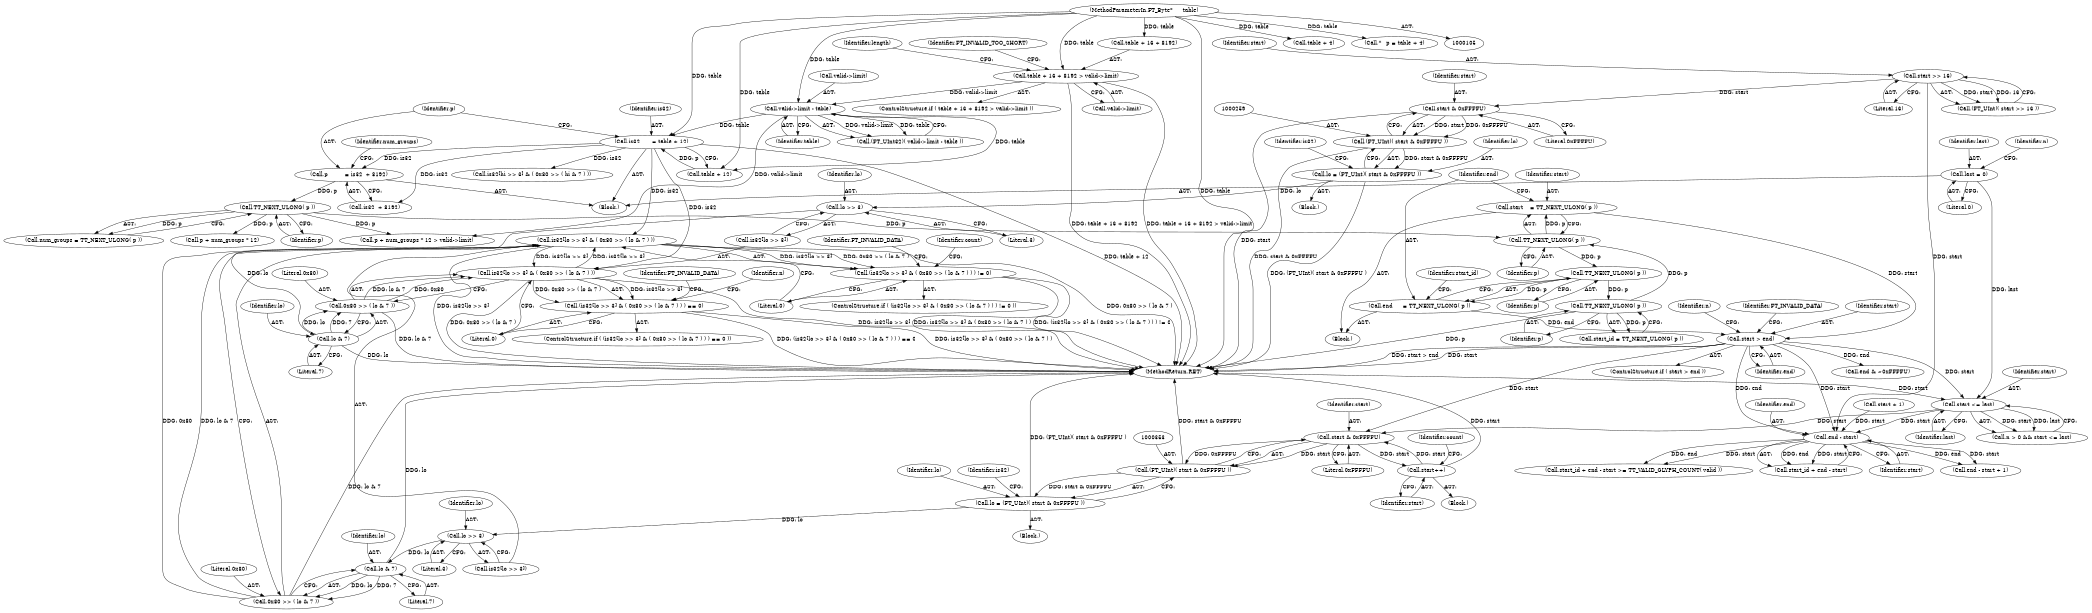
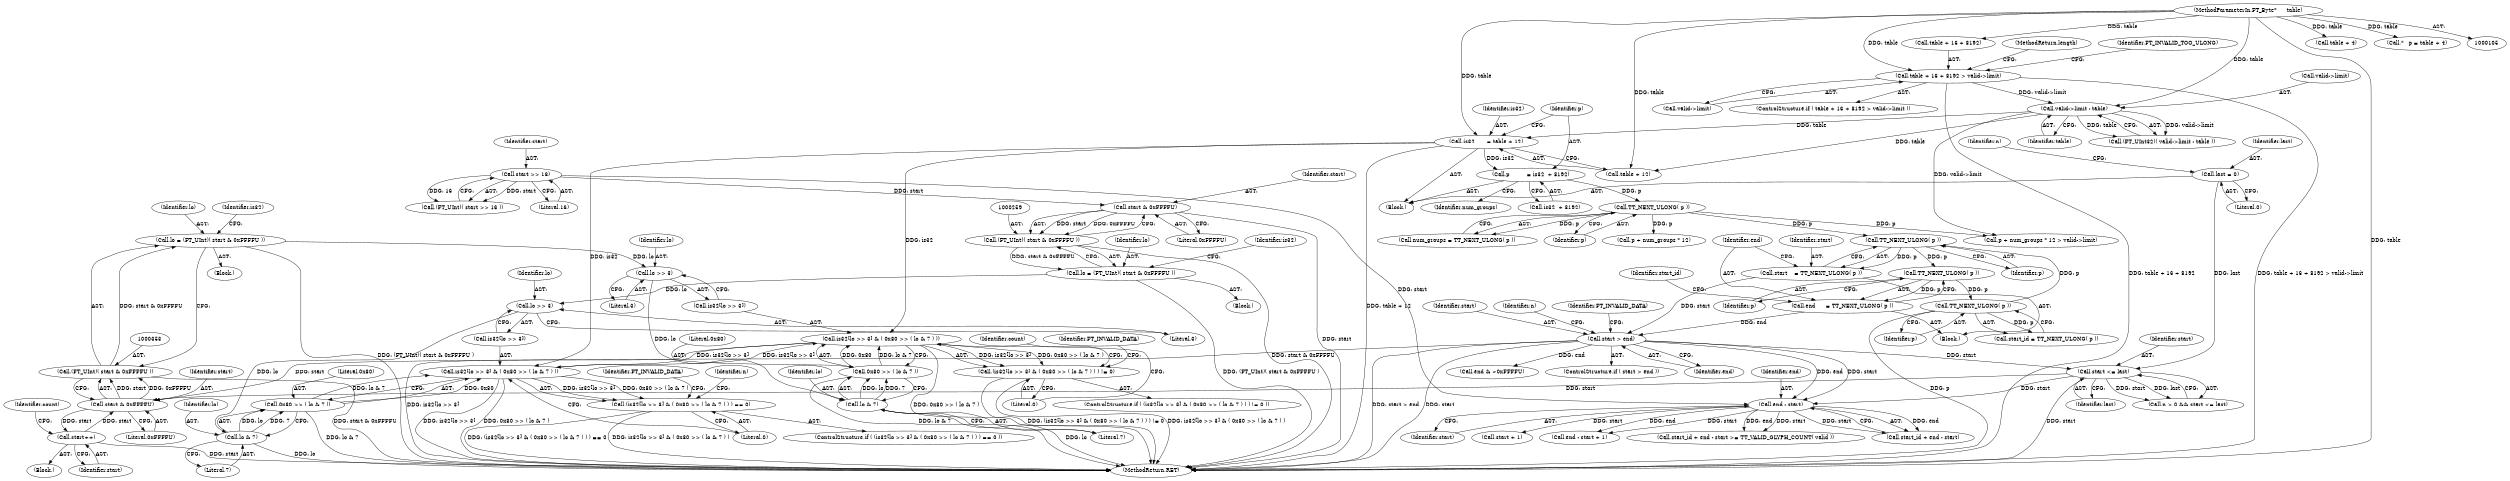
  digraph {
    n1 [label="(Call,is32[lo >> 3] & ( 0x80 >> ( lo & 7 ) ))"]
    n2 [label="(Call,is32[lo >> 3] & ( 0x80 >> ( lo & 7 ) ))"]
    n3 [label="(Call,0x80 >> ( lo & 7 ))"]
    n4 [label="(Call,(is32[lo >> 3] & ( 0x80 >> ( lo & 7 ) ) ) != 0)"]
    n5 [label="(MethodReturn,RET)"]
    n6 [label="(Call,0x80 >> ( lo & 7 ))"]
    n7 [label="(Call,(is32[lo >> 3] & ( 0x80 >> ( lo & 7 ) ) ) == 0)"]
    n8 [label="(Call,lo & 7)"]
    n9 [label="(Literal,0)"]
    n10 [label="(ControlStructure,if ( (is32[lo >> 3] & ( 0x80 >> ( lo & 7 ) ) ) != 0 ))"]
    n11 [label="(Call,lo & 7)"]
    n12 [label="(ControlStructure,if ( (is32[lo >> 3] & ( 0x80 >> ( lo & 7 ) ) ) == 0 ))"]
    n13 [label="(Literal,0)"]
    n14 [label="(Call,is32       = table + 12)"]
    n15 [label="(Call,p          = is32  + 8192)"]
-   n16 [label="(Call,is32[hi >> 3] & ( 0x80 >> ( hi & 7 ) ))"]
    n17 [label="(Call,table + 12)"]
    n18 [label="(Call,is32  + 8192)"]
    n19 [label="(Block,)"]
    n20 [label="(Call,TT_NEXT_ULONG( p ))"]
    n21 [label="(Call,valid->limit - table)"]
    n22 [label="(Call,(FT_UInt32)( valid->limit - table ))"]
    n23 [label="(Identifier,table)"]
    n24 [label="(Call,p + num_groups * 12 > valid->limit)"]
    n25 [label="(Call,table + 16 + 8192 > valid->limit)"]
    n26 [label="(Call,valid->limit)"]
    n27 [label="(ControlStructure,if ( table + 16 + 8192 > valid->limit ))"]
    n28 [label="(MethodParameterIn,FT_Byte*      table)"]
    n29 [label="(Call,table + 16 + 8192)"]
    n30 [label="(Call,table + 4)"]
    n31 [label="(Call,*   p = table + 4)"]
    1000105
    n33 [label="(Literal,7)"]
    n34 [label="(Call,lo >> 3)"]
    n35 [label="(Literal,3)"]
    n36 [label="(Call,is32[lo >> 3])"]
    n37 [label="(Call,lo = (FT_UInt)( start & 0xFFFFU ))"]
    n38 [label="(Call,(FT_UInt)( start & 0xFFFFU ))"]
    n39 [label="(Block,)"]
    n40 [label="(Call,start & 0xFFFFU)"]
    n41 [label="(Call,start++)"]
    n42 [label="(Literal,0xFFFFU)"]
    n43 [label="(Identifier,start)"]
    n44 [label="(Block,)"]
    n45 [label="(Call,start > end)"]
    n46 [label="(Call,start <= last)"]
    n47 [label="(Call,end - start)"]
    n48 [label="(Call,end & ~0xFFFFU)"]
    n49 [label="(ControlStructure,if ( start > end ))"]
    n50 [label="(Identifier,end)"]
    n51 [label="(Call,n > 0 && start <= last)"]
    n52 [label="(Identifier,last)"]
    n53 [label="(Call,start_id + end - start >= TT_VALID_GLYPH_COUNT( valid ))"]
    n54 [label="(Call,start_id + end - start)"]
    n55 [label="(Identifier,start)"]
    n56 [label="(Call,start + 1)"]
    n57 [label="(Call,end - start + 1)"]
    n58 [label="(Call,start    = TT_NEXT_ULONG( p ))"]
    n59 [label="(Call,TT_NEXT_ULONG( p ))"]
    n60 [label="(Block,)"]
    n61 [label="(Call,TT_NEXT_ULONG( p ))"]
    n62 [label="(Identifier,p)"]
    n63 [label="(Call,TT_NEXT_ULONG( p ))"]
    n64 [label="(Call,end      = TT_NEXT_ULONG( p ))"]
    n65 [label="(Identifier,p)"]
    n66 [label="(Call,start_id = TT_NEXT_ULONG( p ))"]
    n67 [label="(Identifier,p)"]
    n68 [label="(Call,num_groups = TT_NEXT_ULONG( p ))"]
    n69 [label="(Call,p + num_groups * 12)"]
    n70 [label="(Identifier,p)"]
    n71 [label="(Call,last = 0)"]
    n72 [label="(Literal,0)"]
    n73 [label="(Literal,7)"]
    n74 [label="(Call,lo >> 3)"]
    n75 [label="(Literal,3)"]
    n76 [label="(Call,is32[lo >> 3])"]
    n77 [label="(Call,lo = (FT_UInt)( start & 0xFFFFU ))"]
    n78 [label="(Call,(FT_UInt)( start & 0xFFFFU ))"]
    n79 [label="(Block,)"]
    n80 [label="(Call,start & 0xFFFFU)"]
    n81 [label="(Literal,0xFFFFU)"]
    n82 [label="(Call,start >> 16)"]
    n83 [label="(Call,(FT_UInt)( start >> 16 ))"]
    n84 [label="(Literal,16)"]
    n85 [label="(Identifier,FT_INVALID_DATA)"]
    n86 [label="(Identifier,is32)"]
    n87 [label="(Identifier,n)"]
    n88 [label="(Identifier,start)"]
    n89 [label="(Identifier,is32)"]
-   n90 [label="(Identifier,length)"]
+   n90 [label="(MethodReturn,length)"]
    n91 [label="(Identifier,count)"]
    n92 [label="(Identifier,lo)"]
    n93 [label="(Identifier,n)"]
    n94 [label="(Identifier,end)"]
    n95 [label="(Identifier,num_groups)"]
    n96 [label="(Identifier,start)"]
    n97 [label="(Identifier,lo)"]
    n98 [label="(Identifier,start)"]
    n99 [label="(Identifier,FT_INVALID_DATA)"]
    n100 [label="(Identifier,count)"]
    n101 [label="(Identifier,start)"]
    n102 [label="(Literal,0x80)"]
    n103 [label="(Identifier,lo)"]
    n104 [label="(Identifier,lo)"]
    n105 [label="(Identifier,start)"]
    n106 [label="(Identifier,end)"]
    n107 [label="(Identifier,lo)"]
    n108 [label="(Identifier,n)"]
    n109 [label="(Call,valid->limit)"]
    n110 [label="(Identifier,start_id)"]
    n111 [label="(Identifier,p)"]
    n112 [label="(Literal,0x80)"]
    n113 [label="(Identifier,is32)"]
    n114 [label="(Identifier,start)"]
    n115 [label="(Identifier,FT_INVALID_DATA)"]
    n116 [label="(Identifier,lo)"]
-   n117 [label="(Identifier,FT_INVALID_TOO_SHORT)"]
+   n117 [label="(Identifier,FT_INVALID_TOO_ULONG)"]
    n118 [label="(Identifier,last)"]
    n119 [label=1000353]
    1000259
    n1 -> n2 [label="DDG: is32[lo >> 3]"]
    n1 -> n3 [label="CFG: "]
    n1 -> n4 [label="AST: "]
    n1 -> n4 [label="DDG: is32[lo >> 3]"]
    n1 -> n4 [label="DDG: 0x80 >> ( lo & 7 )"]
    n1 -> n5 [label="DDG: 0x80 >> ( lo & 7 )"]
    n1 -> n5 [label="DDG: is32[lo >> 3]"]
    n2 -> n1 [label="DDG: is32[lo >> 3]"]
    n2 -> n5 [label="DDG: 0x80 >> ( lo & 7 )"]
    n2 -> n5 [label="DDG: is32[lo >> 3]"]
    n2 -> n6 [label="CFG: "]
    n2 -> n7 [label="AST: "]
    n2 -> n7 [label="DDG: is32[lo >> 3]"]
    n2 -> n7 [label="DDG: 0x80 >> ( lo & 7 )"]
    n3 -> n1 [label="AST: "]
    n3 -> n1 [label="DDG: 0x80"]
    n3 -> n1 [label="DDG: lo & 7"]
    n3 -> n5 [label="DDG: lo & 7"]
    n3 -> n8 [label="CFG: "]
    n4 -> n5 [label="DDG: (is32[lo >> 3] & ( 0x80 >> ( lo & 7 ) ) ) != 0"]
    n4 -> n5 [label="DDG: is32[lo >> 3] & ( 0x80 >> ( lo & 7 ) )"]
    n4 -> n9 [label="CFG: "]
    n4 -> n10 [label="AST: "]
    n6 -> n2 [label="AST: "]
    n6 -> n2 [label="DDG: 0x80"]
    n6 -> n2 [label="DDG: lo & 7"]
    n6 -> n5 [label="DDG: lo & 7"]
    n6 -> n11 [label="CFG: "]
    n7 -> n5 [label="DDG: is32[lo >> 3] & ( 0x80 >> ( lo & 7 ) )"]
    n7 -> n5 [label="DDG: (is32[lo >> 3] & ( 0x80 >> ( lo & 7 ) ) ) == 0"]
    n7 -> n12 [label="AST: "]
    n7 -> n13 [label="CFG: "]
    n8 -> n3 [label="AST: "]
    n8 -> n3 [label="DDG: lo"]
    n8 -> n3 [label="DDG: 7"]
    n8 -> n5 [label="DDG: lo"]
    n8 -> n33 [label="CFG: "]
    n9 -> n1 [label="CFG: "]
    n9 -> n4 [label="AST: "]
    n11 -> n5 [label="DDG: lo"]
    n11 -> n6 [label="AST: "]
    n11 -> n6 [label="DDG: lo"]
    n11 -> n6 [label="DDG: 7"]
    n11 -> n73 [label="CFG: "]
    n13 -> n2 [label="CFG: "]
    n13 -> n7 [label="AST: "]
    n14 -> n1 [label="DDG: is32"]
    n14 -> n2 [label="DDG: is32"]
    n14 -> n5 [label="DDG: table + 12"]
    n14 -> n15 [label="DDG: is32"]
-   n14 -> n16 [label="DDG: is32"]
    n14 -> n17 [label="CFG: "]
-   n14 -> n18 [label="DDG: is32"]
    n14 -> n19 [label="AST: "]
    n15 -> n18 [label="CFG: "]
    n15 -> n19 [label="AST: "]
    n15 -> n20 [label="DDG: p"]
-   n17 -> n14 [label="DDG: p"]
+   n17 -> n14 [label="AST: "]
    n18 -> n15 [label="AST: "]
    n20 -> n24 [label="DDG: p"]
    n20 -> n59 [label="DDG: p"]
    n20 -> n68 [label="AST: "]
    n20 -> n68 [label="DDG: p"]
    n20 -> n69 [label="DDG: p"]
    n20 -> n70 [label="CFG: "]
    n21 -> n14 [label="DDG: table"]
    n21 -> n17 [label="DDG: table"]
    n21 -> n22 [label="AST: "]
    n21 -> n22 [label="DDG: valid->limit"]
    n21 -> n22 [label="DDG: table"]
    n21 -> n23 [label="CFG: "]
    n21 -> n24 [label="DDG: valid->limit"]
    n22 -> n21 [label="CFG: "]
    n23 -> n21 [label="AST: "]
    n25 -> n5 [label="DDG: table + 16 + 8192"]
    n25 -> n5 [label="DDG: table + 16 + 8192 > valid->limit"]
    n25 -> n21 [label="DDG: valid->limit"]
    n25 -> n26 [label="CFG: "]
    n25 -> n27 [label="AST: "]
    n26 -> n25 [label="AST: "]
    n28 -> n5 [label="DDG: table"]
    n28 -> n14 [label="DDG: table"]
    n28 -> n17 [label="DDG: table"]
    n28 -> n21 [label="DDG: table"]
    n28 -> n25 [label="DDG: table"]
    n28 -> n29 [label="DDG: table"]
    n28 -> n30 [label="DDG: table"]
    n28 -> n31 [label="DDG: table"]
    n28 -> 1000105 [label="AST: "]
    n29 -> n25 [label="AST: "]
    n33 -> n8 [label="AST: "]
    n34 -> n8 [label="DDG: lo"]
    n34 -> n35 [label="CFG: "]
    n34 -> n36 [label="AST: "]
    n35 -> n34 [label="AST: "]
    n36 -> n1 [label="AST: "]
    n36 -> n34 [label="CFG: "]
    n37 -> n5 [label="DDG: (FT_UInt)( start & 0xFFFFU )"]
    n37 -> n34 [label="DDG: lo"]
    n37 -> n38 [label="CFG: "]
    n37 -> n39 [label="AST: "]
    n38 -> n5 [label="DDG: start & 0xFFFFU"]
    n38 -> n37 [label="AST: "]
    n38 -> n37 [label="DDG: start & 0xFFFFU"]
    n38 -> n40 [label="CFG: "]
    n40 -> n38 [label="AST: "]
    n40 -> n38 [label="DDG: start"]
    n40 -> n38 [label="DDG: 0xFFFFU"]
    n40 -> n41 [label="DDG: start"]
    n40 -> n42 [label="CFG: "]
    n41 -> n5 [label="DDG: start"]
    n41 -> n40 [label="DDG: start"]
    n41 -> n43 [label="CFG: "]
    n41 -> n44 [label="AST: "]
    n42 -> n40 [label="AST: "]
    n43 -> n41 [label="AST: "]
    n45 -> n5 [label="DDG: start > end"]
    n45 -> n5 [label="DDG: start"]
    n45 -> n40 [label="DDG: start"]
    n45 -> n46 [label="DDG: start"]
    n45 -> n47 [label="DDG: end"]
    n45 -> n47 [label="DDG: start"]
    n45 -> n48 [label="DDG: end"]
    n45 -> n49 [label="AST: "]
    n45 -> n50 [label="CFG: "]
-   n5 -> n46 [label="DDG: start"]
+   n46 -> n5 [label="DDG: start"]
    n46 -> n40 [label="DDG: start"]
    n46 -> n47 [label="DDG: start"]
    n46 -> n51 [label="AST: "]
    n46 -> n51 [label="DDG: start"]
    n46 -> n51 [label="DDG: last"]
    n46 -> n52 [label="CFG: "]
    n47 -> n53 [label="DDG: end"]
    n47 -> n53 [label="DDG: start"]
    n47 -> n54 [label="AST: "]
    n47 -> n54 [label="DDG: end"]
    n47 -> n54 [label="DDG: start"]
    n47 -> n55 [label="CFG: "]
-   n56 -> n47 [label="DDG: start"]
+   n47 -> n56 [label="DDG: start"]
    n47 -> n57 [label="DDG: end"]
    n47 -> n57 [label="DDG: start"]
    n50 -> n45 [label="AST: "]
    n51 -> n46 [label="CFG: "]
    n52 -> n46 [label="AST: "]
    n54 -> n47 [label="CFG: "]
    n55 -> n47 [label="AST: "]
    n58 -> n45 [label="DDG: start"]
    n58 -> n59 [label="CFG: "]
    n58 -> n60 [label="AST: "]
    n59 -> n58 [label="AST: "]
    n59 -> n58 [label="DDG: p"]
    n59 -> n61 [label="DDG: p"]
    n59 -> n62 [label="CFG: "]
    n61 -> n63 [label="DDG: p"]
    n61 -> n64 [label="AST: "]
    n61 -> n64 [label="DDG: p"]
    n61 -> n65 [label="CFG: "]
    n62 -> n59 [label="AST: "]
    n63 -> n5 [label="DDG: p"]
    n63 -> n59 [label="DDG: p"]
    n63 -> n66 [label="AST: "]
    n63 -> n66 [label="DDG: p"]
    n63 -> n67 [label="CFG: "]
    n64 -> n45 [label="DDG: end"]
    n64 -> n60 [label="AST: "]
    n64 -> n61 [label="CFG: "]
    n65 -> n61 [label="AST: "]
    n66 -> n63 [label="CFG: "]
    n67 -> n63 [label="AST: "]
    n68 -> n20 [label="CFG: "]
    n70 -> n20 [label="AST: "]
    n71 -> n19 [label="AST: "]
    n71 -> n46 [label="DDG: last"]
    n71 -> n72 [label="CFG: "]
    n72 -> n71 [label="AST: "]
    n73 -> n11 [label="AST: "]
    n74 -> n11 [label="DDG: lo"]
    n74 -> n75 [label="CFG: "]
    n74 -> n76 [label="AST: "]
    n75 -> n74 [label="AST: "]
    n76 -> n2 [label="AST: "]
    n76 -> n74 [label="CFG: "]
    n77 -> n5 [label="DDG: (FT_UInt)( start & 0xFFFFU )"]
    n77 -> n74 [label="DDG: lo"]
    n77 -> n78 [label="CFG: "]
    n77 -> n79 [label="AST: "]
    n78 -> n5 [label="DDG: start & 0xFFFFU"]
    n78 -> n77 [label="AST: "]
    n78 -> n77 [label="DDG: start & 0xFFFFU"]
    n78 -> n80 [label="CFG: "]
    n80 -> n5 [label="DDG: start"]
    n80 -> n78 [label="AST: "]
    n80 -> n78 [label="DDG: start"]
    n80 -> n78 [label="DDG: 0xFFFFU"]
    n80 -> n81 [label="CFG: "]
    n81 -> n80 [label="AST: "]
    n82 -> n47 [label="DDG: start"]
    n82 -> n80 [label="DDG: start"]
    n82 -> n83 [label="AST: "]
    n82 -> n83 [label="DDG: start"]
    n82 -> n83 [label="DDG: 16"]
    n82 -> n84 [label="CFG: "]
    n83 -> n82 [label="CFG: "]
    n84 -> n82 [label="AST: "]
    n85 -> n4 [label="CFG: "]
    n86 -> n77 [label="CFG: "]
    n87 -> n71 [label="CFG: "]
    n88 -> n40 [label="AST: "]
    n89 -> n14 [label="AST: "]
    n90 -> n25 [label="CFG: "]
    n91 -> n4 [label="CFG: "]
    n92 -> n34 [label="AST: "]
    n93 -> n7 [label="CFG: "]
    n94 -> n47 [label="AST: "]
-   n95 -> n15 [label="CFG: "]
+   n15 -> n95 [label="CFG: "]
    n96 -> n58 [label="AST: "]
    n97 -> n37 [label="AST: "]
    n98 -> n46 [label="AST: "]
    n99 -> n45 [label="CFG: "]
    n100 -> n41 [label="CFG: "]
    n101 -> n80 [label="AST: "]
    n102 -> n3 [label="AST: "]
    n103 -> n77 [label="AST: "]
    n104 -> n8 [label="AST: "]
    n105 -> n45 [label="AST: "]
    n106 -> n58 [label="CFG: "]
    n106 -> n64 [label="AST: "]
    n107 -> n74 [label="AST: "]
    n108 -> n45 [label="CFG: "]
    n109 -> n21 [label="AST: "]
    n110 -> n64 [label="CFG: "]
    n111 -> n14 [label="CFG: "]
    n111 -> n15 [label="AST: "]
    n112 -> n6 [label="AST: "]
    n113 -> n37 [label="CFG: "]
    n114 -> n82 [label="AST: "]
    n115 -> n7 [label="CFG: "]
    n116 -> n11 [label="AST: "]
    n117 -> n25 [label="CFG: "]
    n118 -> n71 [label="AST: "]
    n119 -> n38 [label="AST: "]
    1000259 -> n78 [label="AST: "]
  }
